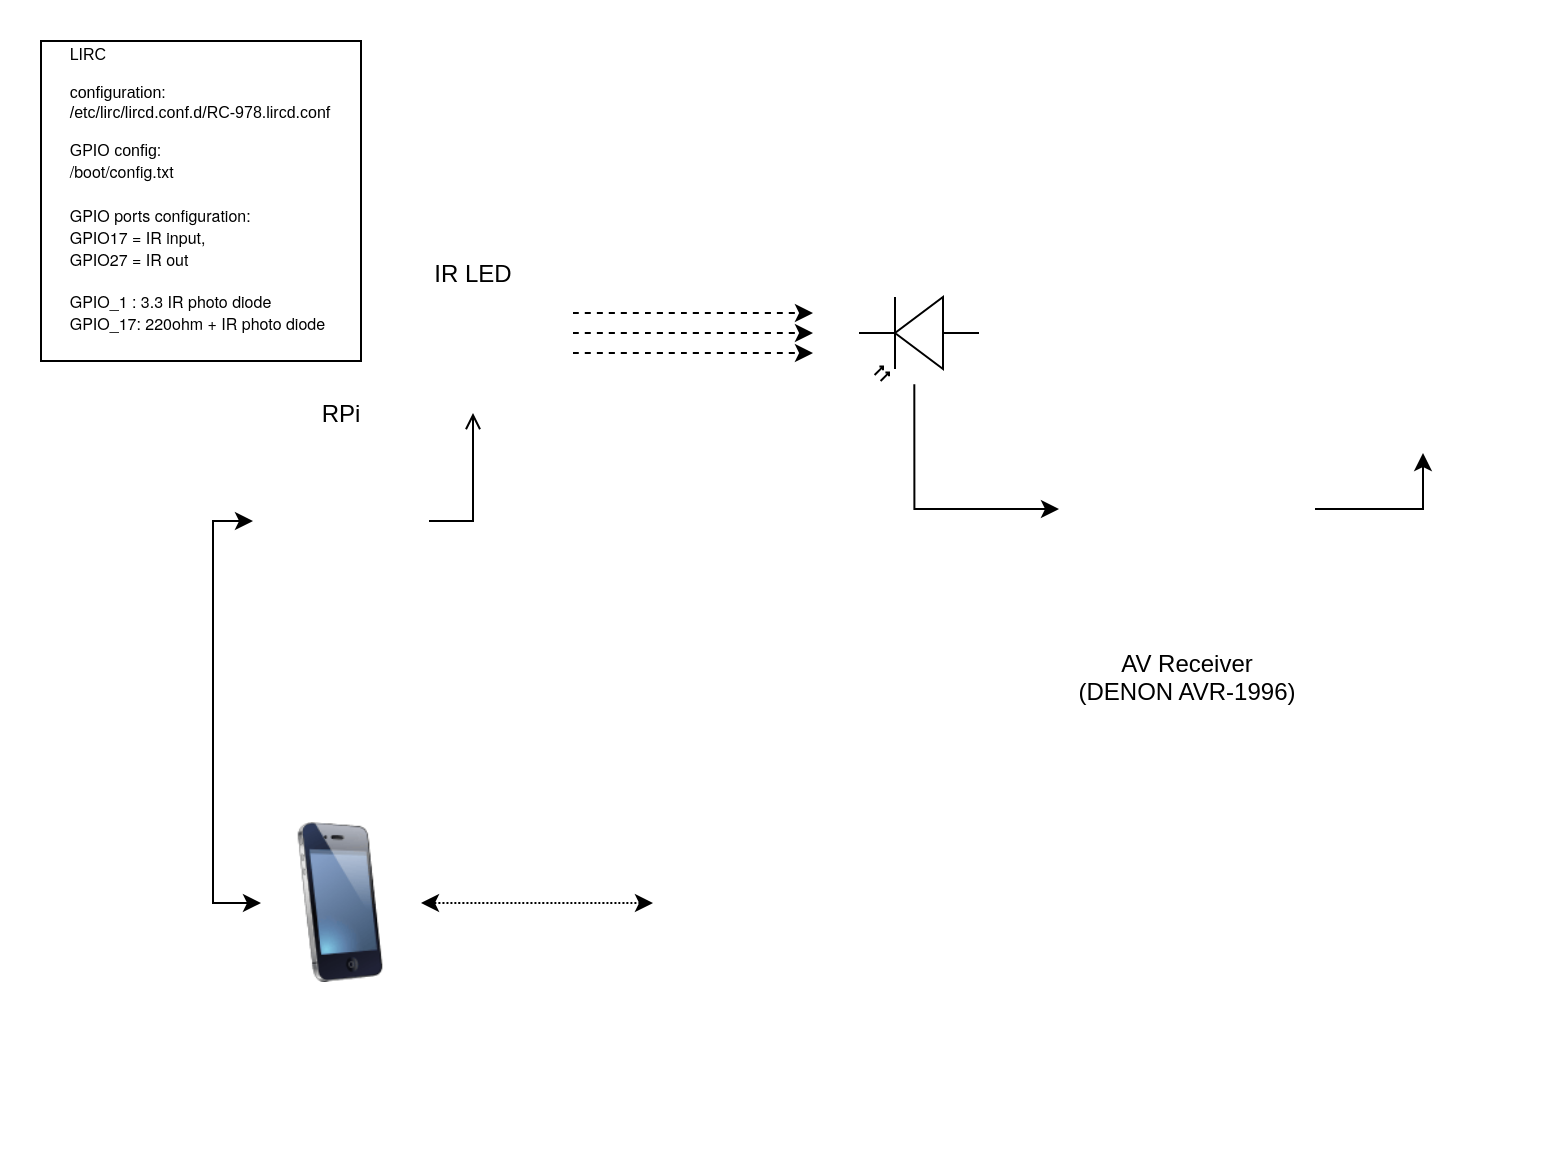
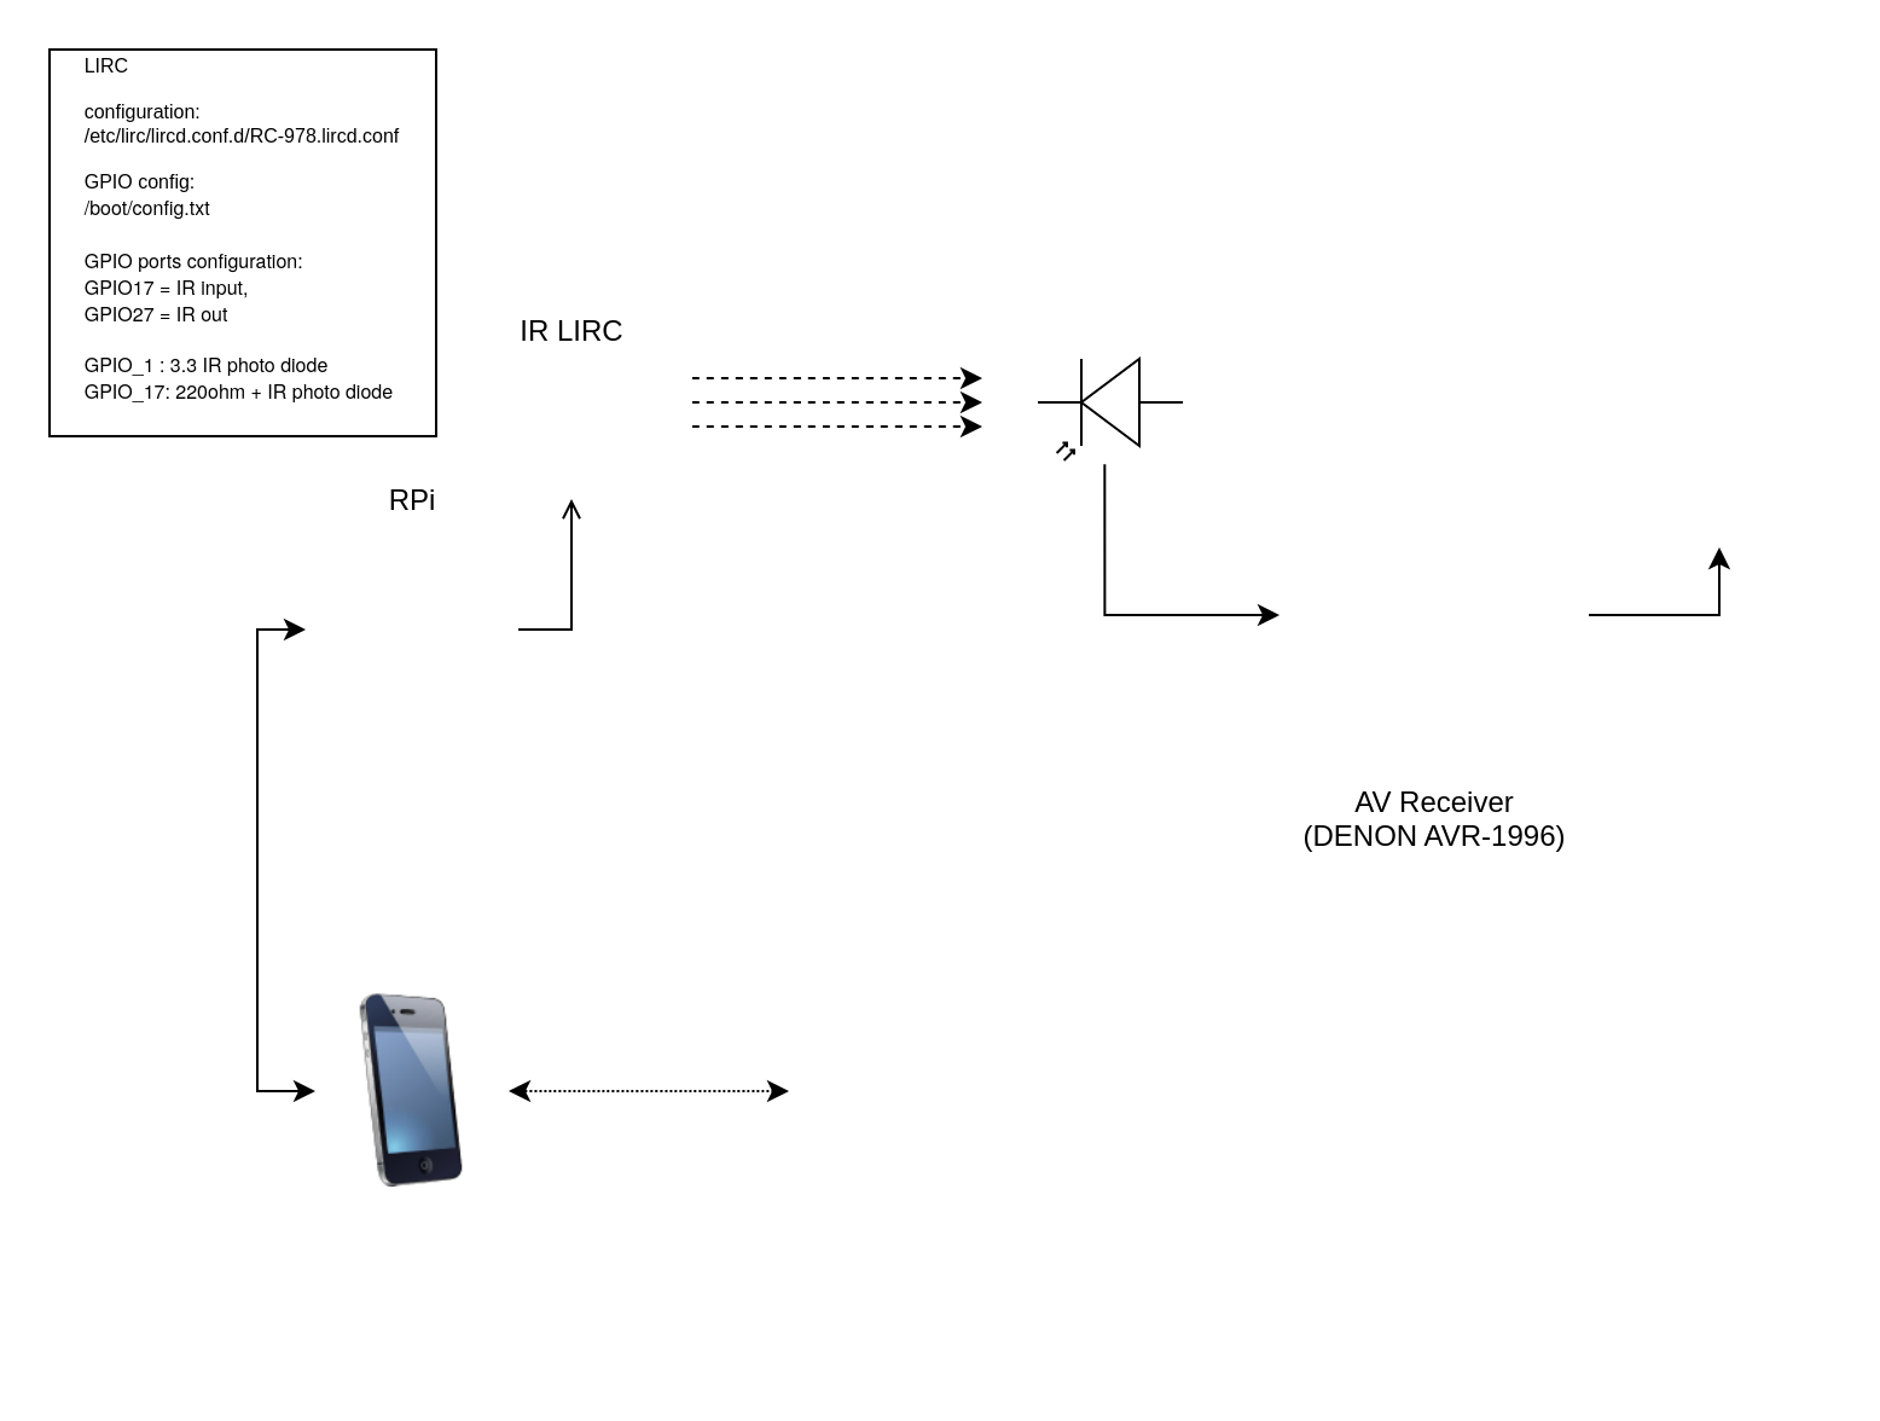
  <mxCell id="0" />
  <mxCell id="1" parent="0" />
  <mxCell id="2" value="" style="image;html=1;image=img/lib/clip_art/telecommunication/iPhone_128x128.png" vertex="1" parent="1"><mxGeometry x="130" y="411" width="80" height="80" as="geometry" /></mxCell>
  <mxCell id="3" value="RPi" style="shape=image;html=1;verticalAlign=bottom;verticalLabelPosition=top;labelBackgroundColor=#ffffff;imageAspect=0;aspect=fixed;image=https://cdn0.iconfinder.com/data/icons/font-awesome-brands-vol-2/512/raspberry-pi-128.png;labelPosition=center;align=center;" vertex="1" parent="1"><mxGeometry x="126" y="216" width="88" height="88" as="geometry" /></mxCell>
- <mxCell id="4" value="IR LED" style="shape=image;html=1;verticalAlign=bottom;verticalLabelPosition=top;labelBackgroundColor=#ffffff;imageAspect=0;aspect=fixed;image=https://cdn2.iconfinder.com/data/icons/electronic-13/480/6-electronic-led-icon-2-128.png;labelPosition=center;align=center;" vertex="1" parent="1"><mxGeometry x="206" y="146" width="60" height="60" as="geometry" /></mxCell>
+ <mxCell id="4" value="IR LIRC" style="shape=image;html=1;verticalAlign=bottom;verticalLabelPosition=top;labelBackgroundColor=#ffffff;imageAspect=0;aspect=fixed;image=https://cdn2.iconfinder.com/data/icons/electronic-13/480/6-electronic-led-icon-2-128.png;labelPosition=center;align=center;" vertex="1" parent="1"><mxGeometry x="206" y="146" width="60" height="60" as="geometry" /></mxCell>
  <mxCell id="5" value="" style="endArrow=open;html=1;rounded=0;exitX=1;exitY=0.5;exitDx=0;exitDy=0;entryX=0.5;entryY=1;entryDx=0;entryDy=0;edgeStyle=orthogonalEdgeStyle;" edge="1" parent="1" source="3" target="4"><mxGeometry width="50" height="50" relative="1" as="geometry"><mxPoint x="336" y="176" as="sourcePoint" /><mxPoint x="386" y="126" as="targetPoint" /></mxGeometry></mxCell>
  <mxCell id="6" value="AV Receiver &lt;br&gt;(DENON AVR-1996)" style="shape=image;html=1;verticalAlign=top;verticalLabelPosition=bottom;labelBackgroundColor=#ffffff;imageAspect=0;aspect=fixed;image=https://cdn2.iconfinder.com/data/icons/analytic-investment-and-balanced-scorecard/512/411_amplifier_analog_lamp_sound_tube_sound_design_producstion-128.png;shadow=0;" vertex="1" parent="1"><mxGeometry x="529" y="190" width="128" height="128" as="geometry" /></mxCell>
  <mxCell id="7" value="" style="verticalLabelPosition=bottom;shadow=0;dashed=0;align=center;html=1;verticalAlign=top;shape=mxgraph.electrical.opto_electronics.photodiode;pointerEvents=1;rotation=-180;" vertex="1" parent="1"><mxGeometry x="429" y="148" width="60" height="42" as="geometry" /></mxCell>
  <mxCell id="8" value="" style="endArrow=classic;html=1;rounded=0;entryX=0;entryY=0.5;entryDx=0;entryDy=0;exitX=0.539;exitY=-0.04;exitDx=0;exitDy=0;exitPerimeter=0;edgeStyle=orthogonalEdgeStyle;elbow=vertical;" edge="1" parent="1" source="7" target="6"><mxGeometry width="50" height="50" relative="1" as="geometry"><mxPoint x="389" y="279" as="sourcePoint" /><mxPoint x="439" y="229" as="targetPoint" /><Array as="points"><mxPoint x="457" y="254" /></Array></mxGeometry></mxCell>
  <mxCell id="9" value="" style="shape=image;html=1;verticalAlign=top;verticalLabelPosition=bottom;labelBackgroundColor=#ffffff;imageAspect=0;aspect=fixed;image=https://cdn2.iconfinder.com/data/icons/atrous/512/speaker_volume-128.png;shadow=0;" vertex="1" parent="1"><mxGeometry x="666" y="136" width="90" height="90" as="geometry" /></mxCell>
  <mxCell id="10" value="" style="endArrow=classic;html=1;rounded=0;entryX=0.5;entryY=1;entryDx=0;entryDy=0;exitX=1;exitY=0.5;exitDx=0;exitDy=0;edgeStyle=orthogonalEdgeStyle;" edge="1" parent="1" source="6" target="9"><mxGeometry width="50" height="50" relative="1" as="geometry"><mxPoint x="676" y="296" as="sourcePoint" /><mxPoint x="726" y="246" as="targetPoint" /></mxGeometry></mxCell>
  <mxCell id="11" value="" style="shape=image;html=1;verticalAlign=top;verticalLabelPosition=bottom;labelBackgroundColor=#ffffff;imageAspect=0;aspect=fixed;image=https://cdn4.iconfinder.com/data/icons/essential-app-1/16/coin-chart-equalizer-audio-128.png;shadow=0;" vertex="1" parent="1"><mxGeometry x="558" y="136" width="70" height="70" as="geometry" /></mxCell>
  <mxCell id="12" value="" style="shape=image;html=1;verticalAlign=top;verticalLabelPosition=bottom;labelBackgroundColor=#ffffff;imageAspect=0;aspect=fixed;image=https://cdn0.iconfinder.com/data/icons/continuous-line-media-1/127/IOS-128.png;shadow=0;" vertex="1" parent="1"><mxGeometry x="145" y="516" width="50" height="50" as="geometry" /></mxCell>
  <mxCell id="13" value="" style="shape=image;html=1;verticalAlign=top;verticalLabelPosition=bottom;labelBackgroundColor=#ffffff;imageAspect=0;aspect=fixed;image=https://cdn0.iconfinder.com/data/icons/devices-42/1600/Watch_2-128.png;shadow=0;" vertex="1" parent="1"><mxGeometry x="326" y="406" width="90" height="90" as="geometry" /></mxCell>
  <mxCell id="14" value="" style="endArrow=classic;html=1;rounded=0;edgeStyle=orthogonalEdgeStyle;curved=1;shadow=0;dashed=1;" edge="1" parent="1"><mxGeometry width="50" height="50" relative="1" as="geometry"><mxPoint x="286" y="156" as="sourcePoint" /><mxPoint x="406" y="156" as="targetPoint" /></mxGeometry></mxCell>
  <mxCell id="15" value="" style="endArrow=classic;html=1;rounded=0;edgeStyle=orthogonalEdgeStyle;curved=1;shadow=0;dashed=1;" edge="1" parent="1"><mxGeometry width="50" height="50" relative="1" as="geometry"><mxPoint x="286" y="166" as="sourcePoint" /><mxPoint x="406" y="166" as="targetPoint" /></mxGeometry></mxCell>
  <mxCell id="16" value="" style="endArrow=classic;html=1;rounded=0;edgeStyle=orthogonalEdgeStyle;curved=1;shadow=0;dashed=1;" edge="1" parent="1"><mxGeometry width="50" height="50" relative="1" as="geometry"><mxPoint x="286" y="176" as="sourcePoint" /><mxPoint x="406" y="176" as="targetPoint" /></mxGeometry></mxCell>
  <mxCell id="17" value="" style="endArrow=classic;html=1;rounded=0;shadow=0;entryX=0;entryY=0.5;entryDx=0;entryDy=0;exitX=0;exitY=0.5;exitDx=0;exitDy=0;edgeStyle=orthogonalEdgeStyle;startArrow=classic;startFill=1;" edge="1" parent="1" source="2" target="3"><mxGeometry width="50" height="50" relative="1" as="geometry"><mxPoint x="66" y="386" as="sourcePoint" /><mxPoint x="116" y="336" as="targetPoint" /><Array as="points"><mxPoint x="106" y="451" /><mxPoint x="106" y="260" /></Array></mxGeometry></mxCell>
  <mxCell id="18" value="" style="endArrow=classic;html=1;rounded=0;shadow=0;curved=1;exitX=0;exitY=0.5;exitDx=0;exitDy=0;entryX=1;entryY=0.5;entryDx=0;entryDy=0;dashed=1;dashPattern=1 1;startArrow=classic;startFill=1;" edge="1" parent="1" source="13" target="2"><mxGeometry width="50" height="50" relative="1" as="geometry"><mxPoint x="376" y="406" as="sourcePoint" /><mxPoint x="426" y="356" as="targetPoint" /></mxGeometry></mxCell>
  <mxCell id="19" value="&lt;div style=&quot;text-align: left ; font-size: 8px&quot;&gt;&lt;font style=&quot;font-size: 8px&quot;&gt;LIRC&lt;/font&gt;&lt;/div&gt;&lt;div style=&quot;text-align: left ; font-size: 8px&quot;&gt;&lt;span&gt;&lt;font style=&quot;font-size: 8px&quot;&gt;&lt;br&gt;&lt;/font&gt;&lt;/span&gt;&lt;/div&gt;&lt;div style=&quot;text-align: left ; font-size: 8px&quot;&gt;&lt;span&gt;&lt;font style=&quot;font-size: 8px&quot;&gt;configuration:&amp;nbsp;&lt;/font&gt;&lt;/span&gt;&lt;/div&gt;&lt;div style=&quot;text-align: left ; font-size: 8px&quot;&gt;&lt;span&gt;&lt;font style=&quot;font-size: 8px&quot;&gt;/etc/lirc/lircd.conf.d/RC-978.lircd.conf&lt;/font&gt;&lt;/span&gt;&lt;/div&gt;&lt;div style=&quot;text-align: left ; font-size: 8px&quot;&gt;&lt;span&gt;&lt;font style=&quot;font-size: 8px&quot;&gt;&lt;br&gt;&lt;/font&gt;&lt;/span&gt;&lt;/div&gt;&lt;div style=&quot;text-align: left ; font-size: 8px&quot;&gt;&lt;span&gt;&lt;font style=&quot;font-size: 8px&quot;&gt;GPIO config:&lt;/font&gt;&lt;/span&gt;&lt;/div&gt;&lt;div style=&quot;text-align: left ; font-size: 8px&quot;&gt;&lt;p class=&quot;p1&quot; style=&quot;margin: 0px ; font-stretch: normal ; line-height: normal ; font-family: &amp;#34;helvetica neue&amp;#34;&quot;&gt;&lt;font style=&quot;font-size: 8px&quot;&gt;/boot/config.txt&lt;/font&gt;&lt;/p&gt;&lt;p class=&quot;p1&quot; style=&quot;margin: 0px ; font-stretch: normal ; line-height: normal ; font-family: &amp;#34;helvetica neue&amp;#34;&quot;&gt;&lt;font style=&quot;font-size: 8px&quot;&gt;&lt;br&gt;&lt;/font&gt;&lt;/p&gt;&lt;p class=&quot;p1&quot; style=&quot;margin: 0px ; font-stretch: normal ; line-height: normal ; font-family: &amp;#34;helvetica neue&amp;#34;&quot;&gt;&lt;font style=&quot;font-size: 8px&quot;&gt;&lt;/font&gt;&lt;/p&gt;&lt;p class=&quot;p1&quot; style=&quot;margin: 0px ; font-stretch: normal ; line-height: normal ; font-family: &amp;#34;helvetica neue&amp;#34;&quot;&gt;&lt;font style=&quot;font-size: 8px&quot;&gt;GPIO ports configuration:&amp;nbsp;&lt;/font&gt;&lt;/p&gt;&lt;p class=&quot;p1&quot; style=&quot;margin: 0px ; font-stretch: normal ; line-height: normal ; font-family: &amp;#34;helvetica neue&amp;#34;&quot;&gt;&lt;font style=&quot;font-size: 8px&quot;&gt;GPIO17 = IR input,&amp;nbsp;&lt;/font&gt;&lt;/p&gt;&lt;p class=&quot;p1&quot; style=&quot;margin: 0px ; font-stretch: normal ; line-height: normal ; font-family: &amp;#34;helvetica neue&amp;#34;&quot;&gt;&lt;font style=&quot;font-size: 8px&quot;&gt;GPIO27 = IR out&lt;/font&gt;&lt;/p&gt;&lt;/div&gt;&lt;div style=&quot;text-align: left ; font-size: 8px&quot;&gt;&lt;span&gt;&lt;font style=&quot;font-size: 8px&quot;&gt;&lt;br&gt;&lt;/font&gt;&lt;/span&gt;&lt;/div&gt;&lt;div style=&quot;text-align: left ; font-size: 8px&quot;&gt;&lt;p class=&quot;p1&quot; style=&quot;margin: 0px ; font-stretch: normal ; line-height: normal ; font-family: &amp;#34;helvetica neue&amp;#34;&quot;&gt;&lt;font style=&quot;font-size: 8px&quot;&gt;GPIO_1 : 3.3 IR photo diode&lt;/font&gt;&lt;/p&gt;&lt;p class=&quot;p1&quot; style=&quot;margin: 0px ; font-stretch: normal ; line-height: normal ; font-family: &amp;#34;helvetica neue&amp;#34;&quot;&gt;&lt;font style=&quot;font-size: 8px&quot;&gt;GPIO_17: 220ohm + IR photo diode&lt;/font&gt;&lt;/p&gt;&lt;p class=&quot;p1&quot; style=&quot;margin: 0px ; font-stretch: normal ; line-height: normal ; font-family: &amp;#34;helvetica neue&amp;#34;&quot;&gt;&lt;br&gt;&lt;/p&gt;&lt;/div&gt;" style="rounded=0;whiteSpace=wrap;html=1;shadow=0;" vertex="1" parent="1"><mxGeometry x="20" y="20" width="160" height="160" as="geometry" /></mxCell>
